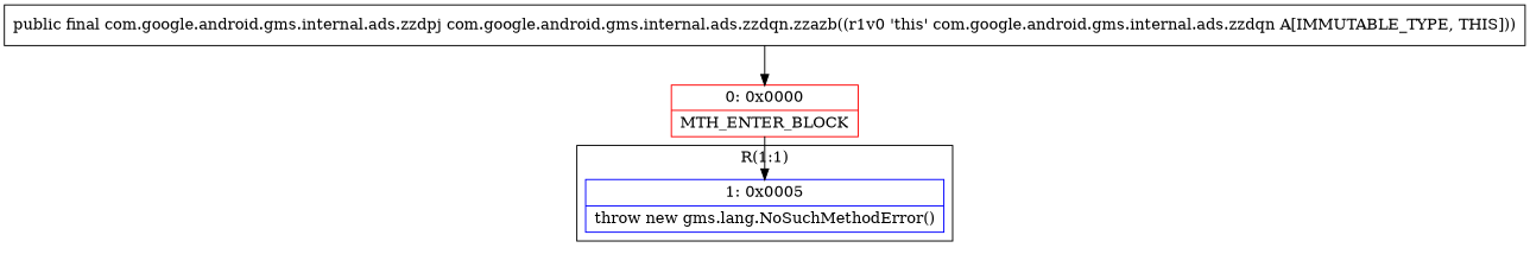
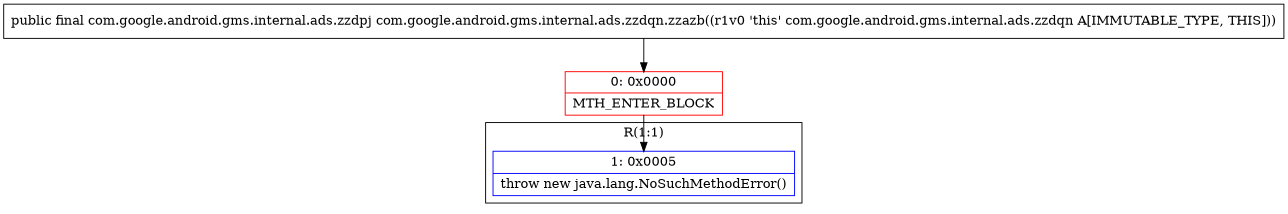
  digraph {
    node [shape=record]
-   n1 [color=blue label="{1\:\ 0x0005|throw new gms.lang.NoSuchMethodError()\l}"]
+   n1 [color=blue label="{1\:\ 0x0005|throw new java.lang.NoSuchMethodError()\l}"]
    n2 [color=red label="{0\:\ 0x0000|MTH_ENTER_BLOCK\l}"]
    n3 [label="{public final com.google.android.gms.internal.ads.zzdpj com.google.android.gms.internal.ads.zzdqn.zzazb((r1v0 'this' com.google.android.gms.internal.ads.zzdqn A[IMMUTABLE_TYPE, THIS])) }"]
    subgraph cluster_1 {
      label="R(1:1)"
      n1
    }
    n2 -> n1
    n3 -> n2
  }
